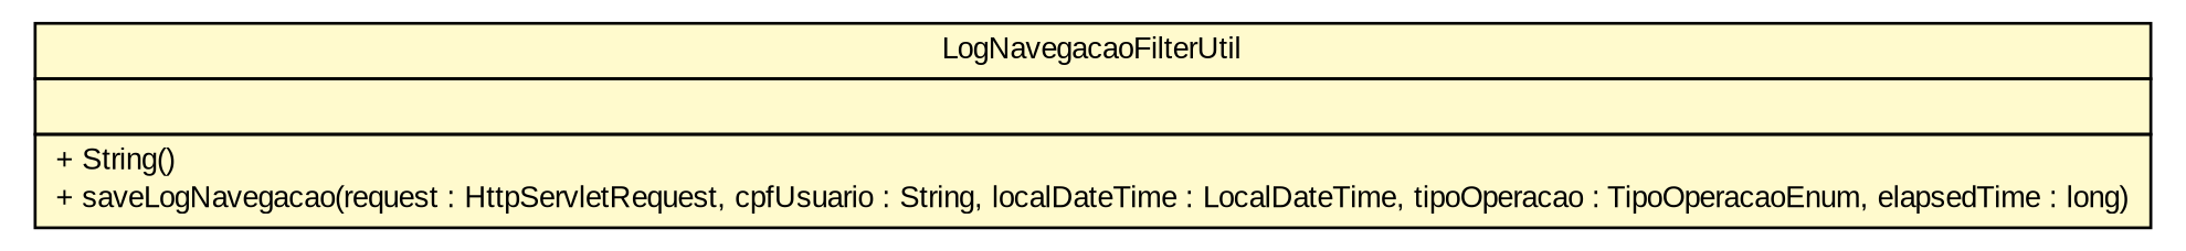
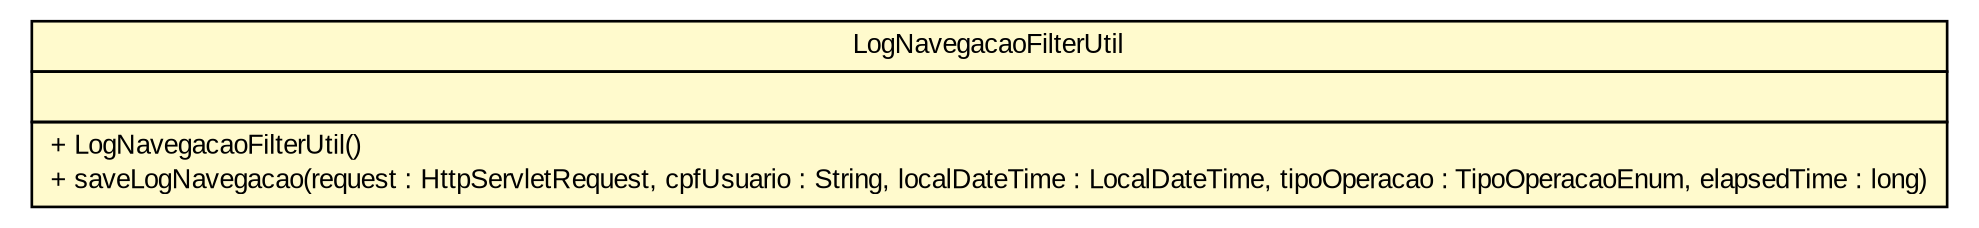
  digraph {
    nodesep=0.25
    ranksep=0.5
    rankdir=LR
-   n1 [fontcolor=black fontname=arial fontsize=10.0 label=<<table title="br.gov.to.sefaz.seg.filter.LogNavegacaoFilterUtil" border="0" cellborder="1" cellspacing="0" cellpadding="2" port="p" bgcolor="lemonChiffon" href="./LogNavegacaoFilterUtil.html"> 		<tr><td><table border="0" cellspacing="0" cellpadding="1"> <tr><td align="center" balign="center"> LogNavegacaoFilterUtil </td></tr> 		</table></td></tr> 		<tr><td><table border="0" cellspacing="0" cellpadding="1"> <tr><td align="left" balign="left">  </td></tr> 		</table></td></tr> 		<tr><td><table border="0" cellspacing="0" cellpadding="1"> <tr><td align="left" balign="left"> + String() </td></tr> <tr><td align="left" balign="left"> + saveLogNavegacao(request : HttpServletRequest, cpfUsuario : String, localDateTime : LocalDateTime, tipoOperacao : TipoOperacaoEnum, elapsedTime : long) </td></tr> 		</table></td></tr> 		</table>> shape=plaintext]
+   n1 [fontcolor=black fontname=arial fontsize=10.0 label=<<table title="br.gov.to.sefaz.seg.filter.LogNavegacaoFilterUtil" border="0" cellborder="1" cellspacing="0" cellpadding="2" port="p" bgcolor="lemonChiffon" href="./LogNavegacaoFilterUtil.html"> 		<tr><td><table border="0" cellspacing="0" cellpadding="1"> <tr><td align="center" balign="center"> LogNavegacaoFilterUtil </td></tr> 		</table></td></tr> 		<tr><td><table border="0" cellspacing="0" cellpadding="1"> <tr><td align="left" balign="left">  </td></tr> 		</table></td></tr> 		<tr><td><table border="0" cellspacing="0" cellpadding="1"> <tr><td align="left" balign="left"> + LogNavegacaoFilterUtil() </td></tr> <tr><td align="left" balign="left"> + saveLogNavegacao(request : HttpServletRequest, cpfUsuario : String, localDateTime : LocalDateTime, tipoOperacao : TipoOperacaoEnum, elapsedTime : long) </td></tr> 		</table></td></tr> 		</table>> shape=plaintext]
  }
